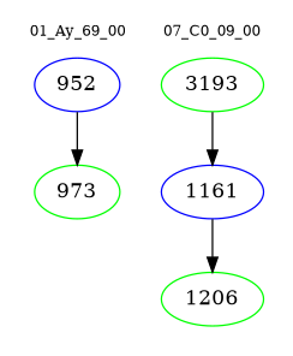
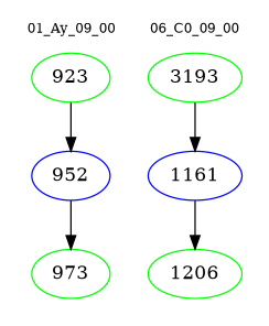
  digraph {
    node [color=green]
    edge [color=black]
+   n1 [label=923]
    n2 [color=blue label=952]
    n3 [label=973]
    n4 [label=3193]
    n5 [color=blue label=1161]
    n6 [label=1206]
    subgraph cluster_1 {
      color=white
      fontsize=10
-     label="01_Ay_69_00"
+     label="01_Ay_09_00"
+     n1
      n2
      n3
    }
    subgraph cluster_2 {
      color=white
      fontsize=10
-     label="07_C0_09_00"
+     label="06_C0_09_00"
      n4
      n5
      n6
    }
+   n1 -> n2
    n2 -> n3
    n4 -> n5
    n5 -> n6
  }
